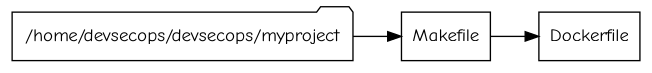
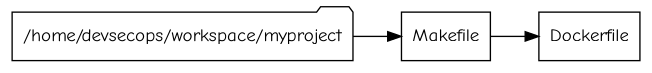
  digraph {
    fontname="Comic Neue"
    rankdir=LR
    node [fontname="Comic Neue" fontsize=14 shape=box]
    edge [fontname="Comic Neue" fontsize=10]
-   n1 [label="/home/devsecops/devsecops/myproject" shape=folder]
+   n1 [label="/home/devsecops/workspace/myproject" shape=folder]
    n2 [label=Makefile]
    n3 [label=Dockerfile]
    n1 -> n2
    n2 -> n3
  }
